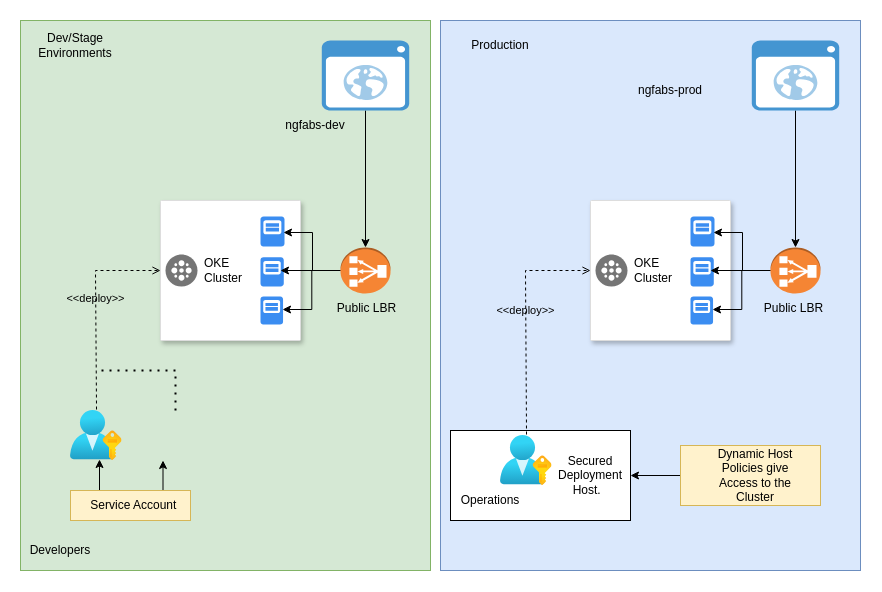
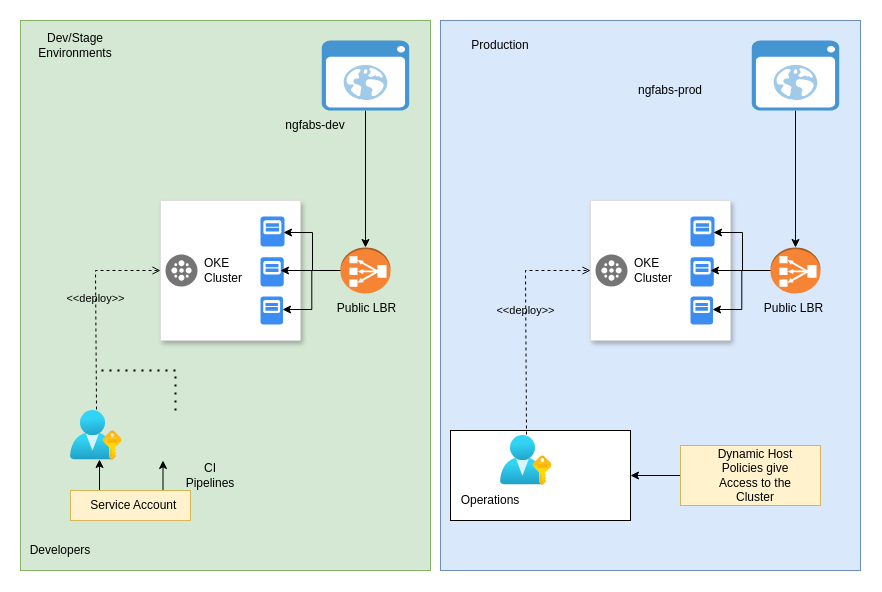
  <mxCell id="0" />
  <mxCell id="1" parent="0" />
  <mxCell id="2" value="" style="rounded=0;whiteSpace=wrap;html=1;fillColor=#dae8fc;strokeColor=#6c8ebf;" vertex="1" parent="1"><mxGeometry x="440" y="20" width="420" height="550" as="geometry" /></mxCell>
  <mxCell id="3" value="" style="rounded=0;whiteSpace=wrap;html=1;fillColor=#d5e8d4;strokeColor=#82b366;" vertex="1" parent="1"><mxGeometry y="20" width="410" height="550" as="geometry" x="20" /></mxCell>
  <mxCell id="4" value="" style="rounded=0;whiteSpace=wrap;html=1;" vertex="1" parent="1"><mxGeometry x="450" y="430" width="180" height="90" as="geometry" /></mxCell>
  <mxCell id="5" value="" style="strokeColor=#dddddd;shadow=1;strokeWidth=1;rounded=1;absoluteArcSize=1;arcSize=2;" vertex="1" parent="1"><mxGeometry x="160" y="200" width="140" height="140" as="geometry" /></mxCell>
  <mxCell id="6" value="OKE &lt;br&gt;Cluster" style="sketch=0;dashed=0;connectable=0;html=1;fillColor=#757575;strokeColor=none;shape=mxgraph.gcp2.cluster;part=1;labelPosition=right;verticalLabelPosition=middle;align=left;verticalAlign=middle;spacingLeft=5;fontSize=12;" vertex="1" parent="5"><mxGeometry y="0.5" width="32" height="32" relative="1" as="geometry"><mxPoint x="5" y="-16" as="offset" /></mxGeometry></mxCell>
  <mxCell id="7" value="" style="sketch=0;html=1;aspect=fixed;strokeColor=none;shadow=0;align=center;verticalAlign=top;fillColor=#3B8DF1;shape=mxgraph.gcp2.node" vertex="1" parent="5"><mxGeometry x="100" y="15.91" width="24" height="30" as="geometry" /></mxCell>
  <mxCell id="8" value="" style="sketch=0;html=1;aspect=fixed;strokeColor=none;shadow=0;align=center;verticalAlign=top;fillColor=#3B8DF1;shape=mxgraph.gcp2.node" vertex="1" parent="5"><mxGeometry x="100" y="56.82" width="23.27" height="29.09" as="geometry" /></mxCell>
  <mxCell id="9" value="" style="sketch=0;html=1;aspect=fixed;strokeColor=none;shadow=0;align=center;verticalAlign=top;fillColor=#3B8DF1;shape=mxgraph.gcp2.node" vertex="1" parent="5"><mxGeometry x="100" y="95.91" width="22.55" height="28.18" as="geometry" /></mxCell>
  <mxCell id="10" style="edgeStyle=orthogonalEdgeStyle;rounded=0;orthogonalLoop=1;jettySize=auto;html=1;exitX=1;exitY=0.5;exitDx=0;exitDy=0;exitPerimeter=0;entryX=0.958;entryY=0.536;entryDx=0;entryDy=0;entryPerimeter=0;" edge="1" parent="1" source="13" target="7"><mxGeometry relative="1" as="geometry" /></mxCell>
  <mxCell id="11" style="edgeStyle=orthogonalEdgeStyle;rounded=0;orthogonalLoop=1;jettySize=auto;html=1;exitX=1;exitY=0.5;exitDx=0;exitDy=0;exitPerimeter=0;" edge="1" parent="1" source="13"><mxGeometry relative="1" as="geometry"><mxPoint x="280" y="270" as="targetPoint" /></mxGeometry></mxCell>
  <mxCell id="12" style="edgeStyle=orthogonalEdgeStyle;rounded=0;orthogonalLoop=1;jettySize=auto;html=1;exitX=1;exitY=0.5;exitDx=0;exitDy=0;exitPerimeter=0;entryX=0.976;entryY=0.465;entryDx=0;entryDy=0;entryPerimeter=0;" edge="1" parent="1" source="13" target="9"><mxGeometry relative="1" as="geometry" /></mxCell>
  <mxCell id="13" value="" style="outlineConnect=0;dashed=0;verticalLabelPosition=bottom;verticalAlign=top;align=center;html=1;shape=mxgraph.aws3.classic_load_balancer;fillColor=#F58534;gradientColor=none;direction=west;" vertex="1" parent="1"><mxGeometry x="340" y="247" width="50" height="46" as="geometry" /></mxCell>
  <mxCell id="14" style="edgeStyle=orthogonalEdgeStyle;rounded=0;orthogonalLoop=1;jettySize=auto;html=1;" edge="1" parent="1" source="15" target="13"><mxGeometry relative="1" as="geometry" /></mxCell>
  <mxCell id="15" value="" style="shadow=0;dashed=0;html=1;strokeColor=none;fillColor=#4495D1;labelPosition=center;verticalLabelPosition=bottom;verticalAlign=top;align=center;outlineConnect=0;shape=mxgraph.veeam.2d.web_ui;" vertex="1" parent="1"><mxGeometry x="321.3" y="40" width="87.4" height="70" as="geometry" /></mxCell>
  <mxCell id="16" value="" style="aspect=fixed;html=1;points=[];align=center;image;fontSize=12;image=img/lib/azure2/azure_stack/User_Subscriptions.svg;" vertex="1" parent="1"><mxGeometry x="70" y="410" width="51.52" height="50" as="geometry" /></mxCell>
  <mxCell id="17" value="" style="shape=image;html=1;verticalAlign=top;verticalLabelPosition=bottom;labelBackgroundColor=#ffffff;imageAspect=0;aspect=fixed;image=https://cdn0.iconfinder.com/data/icons/font-awesome-brands-vol-1/512/jenkins-128.png" vertex="1" parent="1"><mxGeometry x="150" y="410" width="50" height="50" as="geometry" /></mxCell>
  <mxCell id="18" style="edgeStyle=orthogonalEdgeStyle;rounded=0;orthogonalLoop=1;jettySize=auto;html=1;exitX=0.25;exitY=0;exitDx=0;exitDy=0;entryX=0.563;entryY=0.98;entryDx=0;entryDy=0;entryPerimeter=0;" edge="1" parent="1" source="20" target="16"><mxGeometry relative="1" as="geometry" /></mxCell>
  <mxCell id="19" style="edgeStyle=orthogonalEdgeStyle;rounded=0;orthogonalLoop=1;jettySize=auto;html=1;exitX=0.75;exitY=0;exitDx=0;exitDy=0;entryX=0.25;entryY=1;entryDx=0;entryDy=0;" edge="1" parent="1" source="20" target="17"><mxGeometry relative="1" as="geometry" /></mxCell>
  <mxCell id="20" value="" style="rounded=0;whiteSpace=wrap;html=1;fillColor=#fff2cc;strokeColor=#d6b656;" vertex="1" parent="1"><mxGeometry x="70" y="490" width="120" height="30" as="geometry" /></mxCell>
  <mxCell id="21" value="Service Account&amp;nbsp;" style="text;html=1;strokeColor=none;fillColor=none;align=center;verticalAlign=middle;whiteSpace=wrap;rounded=0;" vertex="1" parent="1"><mxGeometry x="80" y="490" width="110" height="30" as="geometry" /></mxCell>
  <mxCell id="22" value="&amp;lt;&amp;lt;deploy&amp;gt;&amp;gt;" style="html=1;verticalAlign=bottom;labelBackgroundColor=none;endArrow=open;endFill=0;dashed=1;rounded=0;exitX=0.505;exitY=-0.02;exitDx=0;exitDy=0;exitPerimeter=0;entryX=0;entryY=0.5;entryDx=0;entryDy=0;" edge="1" parent="1" source="16" target="5"><mxGeometry width="160" relative="1" as="geometry"><mxPoint x="540" y="380" as="sourcePoint" /><mxPoint x="700" y="380" as="targetPoint" /><Array as="points"><mxPoint x="95" y="270" /></Array></mxGeometry></mxCell>
  <mxCell id="23" value="" style="endArrow=none;dashed=1;html=1;dashPattern=1 3;strokeWidth=2;rounded=0;exitX=0.5;exitY=0;exitDx=0;exitDy=0;" edge="1" parent="1" source="17"><mxGeometry width="50" height="50" relative="1" as="geometry"><mxPoint x="590" y="400" as="sourcePoint" /><mxPoint x="100" y="370" as="targetPoint" /><Array as="points"><mxPoint x="175" y="370" /></Array></mxGeometry></mxCell>
  <mxCell id="24" value="Developers" style="text;html=1;strokeColor=none;fillColor=none;align=center;verticalAlign=middle;whiteSpace=wrap;rounded=0;" vertex="1" parent="1"><mxGeometry x="30" y="535" width="60" height="30" as="geometry" /></mxCell>
+ <mxCell id="25" value="CI Pipelines" style="text;html=1;strokeColor=none;fillColor=none;align=center;verticalAlign=middle;whiteSpace=wrap;rounded=0;" vertex="1" parent="1"><mxGeometry x="180" y="460" width="60" height="30" as="geometry" /></mxCell>
  <mxCell id="26" value="" style="strokeColor=#dddddd;shadow=1;strokeWidth=1;rounded=1;absoluteArcSize=1;arcSize=2;" vertex="1" parent="1"><mxGeometry x="590" y="200" width="140" height="140" as="geometry" /></mxCell>
  <mxCell id="27" value="OKE &lt;br&gt;Cluster" style="sketch=0;dashed=0;connectable=0;html=1;fillColor=#757575;strokeColor=none;shape=mxgraph.gcp2.cluster;part=1;labelPosition=right;verticalLabelPosition=middle;align=left;verticalAlign=middle;spacingLeft=5;fontSize=12;" vertex="1" parent="26"><mxGeometry y="0.5" width="32" height="32" relative="1" as="geometry"><mxPoint x="5" y="-16" as="offset" /></mxGeometry></mxCell>
  <mxCell id="28" value="" style="sketch=0;html=1;aspect=fixed;strokeColor=none;shadow=0;align=center;verticalAlign=top;fillColor=#3B8DF1;shape=mxgraph.gcp2.node" vertex="1" parent="26"><mxGeometry x="100" y="15.91" width="24" height="30" as="geometry" /></mxCell>
  <mxCell id="29" value="" style="sketch=0;html=1;aspect=fixed;strokeColor=none;shadow=0;align=center;verticalAlign=top;fillColor=#3B8DF1;shape=mxgraph.gcp2.node" vertex="1" parent="26"><mxGeometry x="100" y="56.82" width="23.27" height="29.09" as="geometry" /></mxCell>
  <mxCell id="30" value="" style="sketch=0;html=1;aspect=fixed;strokeColor=none;shadow=0;align=center;verticalAlign=top;fillColor=#3B8DF1;shape=mxgraph.gcp2.node" vertex="1" parent="26"><mxGeometry x="100" y="95.91" width="22.55" height="28.18" as="geometry" /></mxCell>
  <mxCell id="31" style="edgeStyle=orthogonalEdgeStyle;rounded=0;orthogonalLoop=1;jettySize=auto;html=1;exitX=1;exitY=0.5;exitDx=0;exitDy=0;exitPerimeter=0;entryX=0.958;entryY=0.536;entryDx=0;entryDy=0;entryPerimeter=0;" edge="1" parent="1" source="34" target="28"><mxGeometry relative="1" as="geometry" /></mxCell>
  <mxCell id="32" style="edgeStyle=orthogonalEdgeStyle;rounded=0;orthogonalLoop=1;jettySize=auto;html=1;exitX=1;exitY=0.5;exitDx=0;exitDy=0;exitPerimeter=0;" edge="1" parent="1" source="34"><mxGeometry relative="1" as="geometry"><mxPoint x="710" y="270" as="targetPoint" /></mxGeometry></mxCell>
  <mxCell id="33" style="edgeStyle=orthogonalEdgeStyle;rounded=0;orthogonalLoop=1;jettySize=auto;html=1;exitX=1;exitY=0.5;exitDx=0;exitDy=0;exitPerimeter=0;entryX=0.976;entryY=0.465;entryDx=0;entryDy=0;entryPerimeter=0;" edge="1" parent="1" source="34" target="30"><mxGeometry relative="1" as="geometry" /></mxCell>
  <mxCell id="34" value="" style="outlineConnect=0;dashed=0;verticalLabelPosition=bottom;verticalAlign=top;align=center;html=1;shape=mxgraph.aws3.classic_load_balancer;fillColor=#F58534;gradientColor=none;direction=west;" vertex="1" parent="1"><mxGeometry x="770" y="247" width="50" height="46" as="geometry" /></mxCell>
  <mxCell id="35" style="edgeStyle=orthogonalEdgeStyle;rounded=0;orthogonalLoop=1;jettySize=auto;html=1;" edge="1" parent="1" source="36" target="34"><mxGeometry relative="1" as="geometry" /></mxCell>
  <mxCell id="36" value="" style="shadow=0;dashed=0;html=1;strokeColor=none;fillColor=#4495D1;labelPosition=center;verticalLabelPosition=bottom;verticalAlign=top;align=center;outlineConnect=0;shape=mxgraph.veeam.2d.web_ui;" vertex="1" parent="1"><mxGeometry x="751.3" y="40" width="87.4" height="70" as="geometry" /></mxCell>
  <mxCell id="37" value="" style="aspect=fixed;html=1;points=[];align=center;image;fontSize=12;image=img/lib/azure2/azure_stack/User_Subscriptions.svg;" vertex="1" parent="1"><mxGeometry x="500" y="435" width="51.52" height="50" as="geometry" /></mxCell>
  <mxCell id="38" value="&amp;lt;&amp;lt;deploy&amp;gt;&amp;gt;" style="html=1;verticalAlign=bottom;labelBackgroundColor=none;endArrow=open;endFill=0;dashed=1;rounded=0;exitX=0.505;exitY=-0.02;exitDx=0;exitDy=0;exitPerimeter=0;entryX=0;entryY=0.5;entryDx=0;entryDy=0;" edge="1" parent="1" source="37" target="26"><mxGeometry width="160" relative="1" as="geometry"><mxPoint x="970" y="380" as="sourcePoint" /><mxPoint x="1130" y="380" as="targetPoint" /><Array as="points"><mxPoint x="525" y="270" /></Array></mxGeometry></mxCell>
  <mxCell id="39" value="Operations" style="text;html=1;strokeColor=none;fillColor=none;align=center;verticalAlign=middle;whiteSpace=wrap;rounded=0;" vertex="1" parent="1"><mxGeometry x="460" y="485" width="60" height="30" as="geometry" /></mxCell>
- <mxCell id="40" value="Secured Deployment Host.&amp;nbsp;&amp;nbsp;" style="text;html=1;strokeColor=none;fillColor=none;align=center;verticalAlign=middle;whiteSpace=wrap;rounded=0;" vertex="1" parent="1"><mxGeometry x="560" y="450" width="60" height="50" as="geometry" /></mxCell>
  <mxCell id="41" style="edgeStyle=orthogonalEdgeStyle;rounded=0;orthogonalLoop=1;jettySize=auto;html=1;entryX=1;entryY=0.5;entryDx=0;entryDy=0;" edge="1" parent="1" source="42" target="4"><mxGeometry relative="1" as="geometry" /></mxCell>
  <mxCell id="42" value="" style="rounded=0;whiteSpace=wrap;html=1;fillColor=#fff2cc;strokeColor=#d6b656;" vertex="1" parent="1"><mxGeometry x="680" y="445" width="140" height="60" as="geometry" /></mxCell>
  <mxCell id="43" value="Dynamic Host Policies give Access to the Cluster" style="text;html=1;strokeColor=none;fillColor=none;align=center;verticalAlign=middle;whiteSpace=wrap;rounded=0;" vertex="1" parent="1"><mxGeometry x="700" y="460" width="110" height="30" as="geometry" /></mxCell>
  <mxCell id="44" value="Dev/Stage Environments" style="text;html=1;strokeColor=none;fillColor=none;align=center;verticalAlign=middle;whiteSpace=wrap;rounded=0;" vertex="1" parent="1"><mxGeometry x="30" y="30" width="90" height="30" as="geometry" /></mxCell>
  <mxCell id="45" value="Production" style="text;html=1;strokeColor=none;fillColor=none;align=center;verticalAlign=middle;whiteSpace=wrap;rounded=0;" vertex="1" parent="1"><mxGeometry x="470" y="30" width="60" height="30" as="geometry" /></mxCell>
  <mxCell id="46" value="ngfabs-dev" style="text;html=1;strokeColor=none;fillColor=none;align=center;verticalAlign=middle;whiteSpace=wrap;rounded=0;" vertex="1" parent="1"><mxGeometry x="270" y="110" width="90" height="30" as="geometry" /></mxCell>
  <mxCell id="47" value="ngfabs-prod" style="text;html=1;strokeColor=none;fillColor=none;align=center;verticalAlign=middle;whiteSpace=wrap;rounded=0;" vertex="1" parent="1"><mxGeometry x="625" y="75" width="90" height="30" as="geometry" /></mxCell>
  <mxCell id="48" value="Public LBR" style="text;html=1;strokeColor=none;fillColor=none;align=center;verticalAlign=middle;whiteSpace=wrap;rounded=0;" vertex="1" parent="1"><mxGeometry x="323.7" y="293" width="85" height="30" as="geometry" /></mxCell>
  <mxCell id="49" value="Public LBR" style="text;html=1;strokeColor=none;fillColor=none;align=center;verticalAlign=middle;whiteSpace=wrap;rounded=0;" vertex="1" parent="1"><mxGeometry x="751.3" y="293" width="85" height="30" as="geometry" /></mxCell>
